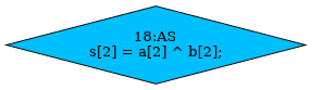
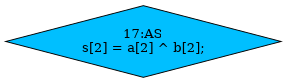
  strict digraph {
-   n1 [ast="<pyverilog.vparser.ast.Assign object at 0x7fe0ff9e6590>" def_var="['s']" fillcolor=deepskyblue label="18:AS\ns[2] = a[2] ^ b[2];" statements="[]" style=filled typ=Assign use_var="['a', 'b']" shape=diamond]
+   n1 [ast="<pyverilog.vparser.ast.Assign object at 0x7fe0ff9e6590>" def_var="['s']" fillcolor=deepskyblue label="17:AS\ns[2] = a[2] ^ b[2];" statements="[]" style=filled typ=Assign use_var="['a', 'b']" shape=diamond]
  }
